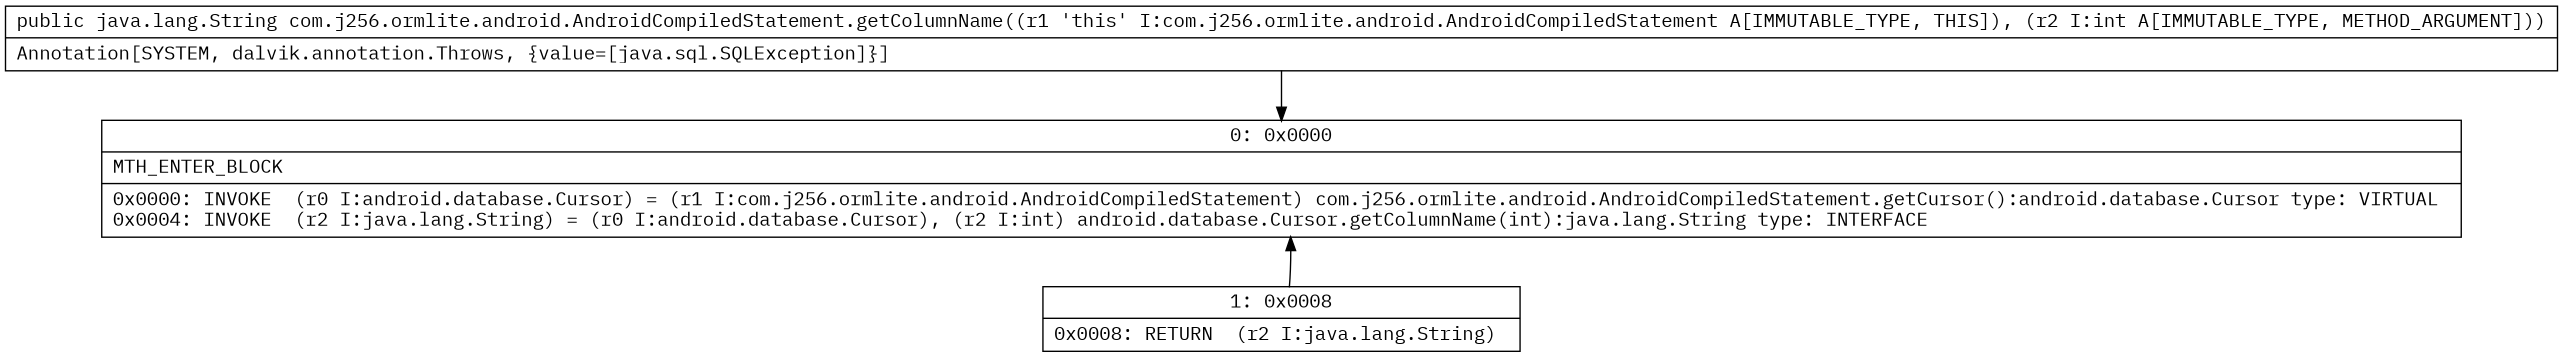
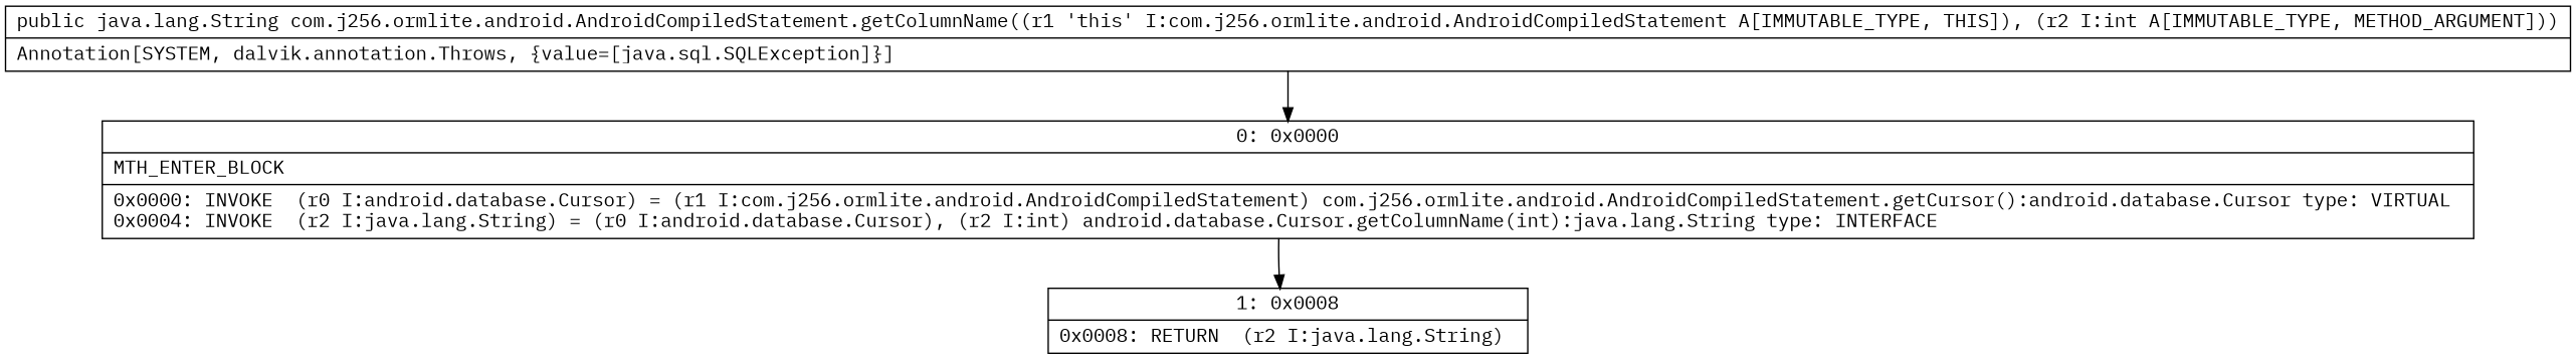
  digraph {
    fontname="IBM Plex Mono"
    node [shape=record fontname="IBM Plex Mono"]
    edge [fontname="IBM Plex Mono"]
    n1 [label="{0\:\ 0x0000|MTH_ENTER_BLOCK\l|0x0000: INVOKE  (r0 I:android.database.Cursor) = (r1 I:com.j256.ormlite.android.AndroidCompiledStatement) com.j256.ormlite.android.AndroidCompiledStatement.getCursor():android.database.Cursor type: VIRTUAL \l0x0004: INVOKE  (r2 I:java.lang.String) = (r0 I:android.database.Cursor), (r2 I:int) android.database.Cursor.getColumnName(int):java.lang.String type: INTERFACE \l}"]
    n2 [label="{1\:\ 0x0008|0x0008: RETURN  (r2 I:java.lang.String) \l}"]
    n3 [label="{public java.lang.String com.j256.ormlite.android.AndroidCompiledStatement.getColumnName((r1 'this' I:com.j256.ormlite.android.AndroidCompiledStatement A[IMMUTABLE_TYPE, THIS]), (r2 I:int A[IMMUTABLE_TYPE, METHOD_ARGUMENT]))  | Annotation[SYSTEM, dalvik.annotation.Throws, \{value=[java.sql.SQLException]\}]\l}"]
-   n2 -> n1
+   n1 -> n2
    n3 -> n1
  }
